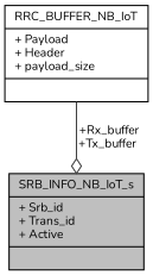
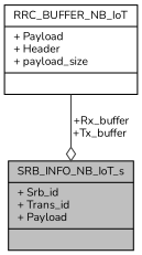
  digraph {
    fontname=Nunito
    node [color=black fontname=Nunito fontsize=10 shape=record style=filled]
-   n1 [fillcolor=grey75 fontcolor=black height=0.2 label="{SRB_INFO_NB_IoT_s\n|+ Srb_id\l+ Trans_id\l+ Active\l|}" width=0.4]
+   n1 [fillcolor=grey75 fontcolor=black height=0.2 label="{SRB_INFO_NB_IoT_s\n|+ Srb_id\l+ Trans_id\l+ Payload\l|}" width=0.4]
    n2 [fillcolor=white height=0.2 label="{RRC_BUFFER_NB_IoT\n|+ Payload\l+ Header\l+ payload_size\l|}" width=0.4]
    n2 -> n1 [arrowhead=odiamond color=grey25 fontname=Nunito fontsize=10 label=" +Rx_buffer\n+Tx_buffer" labelfontname=Helvetica labelfontsize=10 style=solid]
  }
